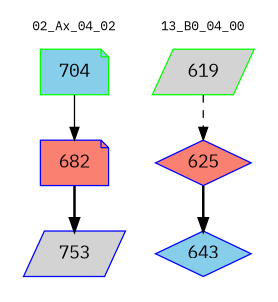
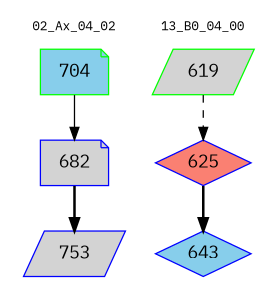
  digraph {
    fontname="IBM Plex Mono"
    node [color=blue fillcolor=skyblue fontname="IBM Plex Mono" shape=note style=filled]
    edge [color=black fontname="IBM Plex Mono" style=bold]
    n1 [color=green label=704]
-   n2 [fillcolor=salmon label=682]
+   n2 [fillcolor=lightgrey label=682]
    n3 [fillcolor=lightgrey label=753 shape=parallelogram]
    n4 [color=green fillcolor=lightgrey label=619 shape=parallelogram]
    n5 [fillcolor=salmon label=625 shape=diamond]
    n6 [label=643 shape=diamond]
    subgraph cluster_1 {
      color=white
      fontsize=10
      label="02_Ax_04_02"
      n1
      n2
      n3
    }
    subgraph cluster_2 {
      color=white
      fontsize=10
      label="13_B0_04_00"
      n4
      n5
      n6
    }
    n1 -> n2 [style=solid]
    n2 -> n3
    n4 -> n5 [style=dashed]
    n5 -> n6
  }
